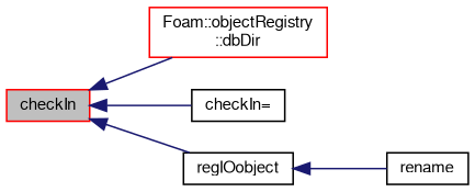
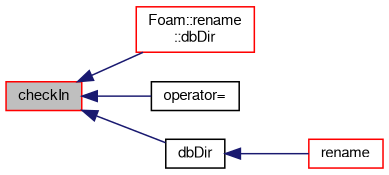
  digraph {
    rankdir=LR
    node [color=red fontname=FreeSans fontsize=10 shape=record]
    edge [color=midnightblue dir=back fontname=FreeSans fontsize=10 labelfontname=FreeSans labelfontsize=10 style=solid]
    n1 [fillcolor=grey75 fontcolor=black height=0.2 label=checkIn style=filled width=0.4]
-   n2 [height=0.2 label="Foam::objectRegistry\l::dbDir" width=0.4]
-   n3 [color=black height=0.2 label="checkIn=" width=0.4]
-   n4 [color=black height=0.2 label=regIOobject width=0.4]
-   n5 [color=black height=0.2 label=rename width=0.4]
+   n2 [height=0.2 label="Foam::rename\l::dbDir" width=0.4]
+   n3 [color=black height=0.2 label="operator=" width=0.4]
+   n4 [color=black height=0.2 label=dbDir width=0.4]
+   n5 [height=0.2 label=rename width=0.4]
    n1 -> n2
    n1 -> n3
    n1 -> n4
    n4 -> n5
  }
